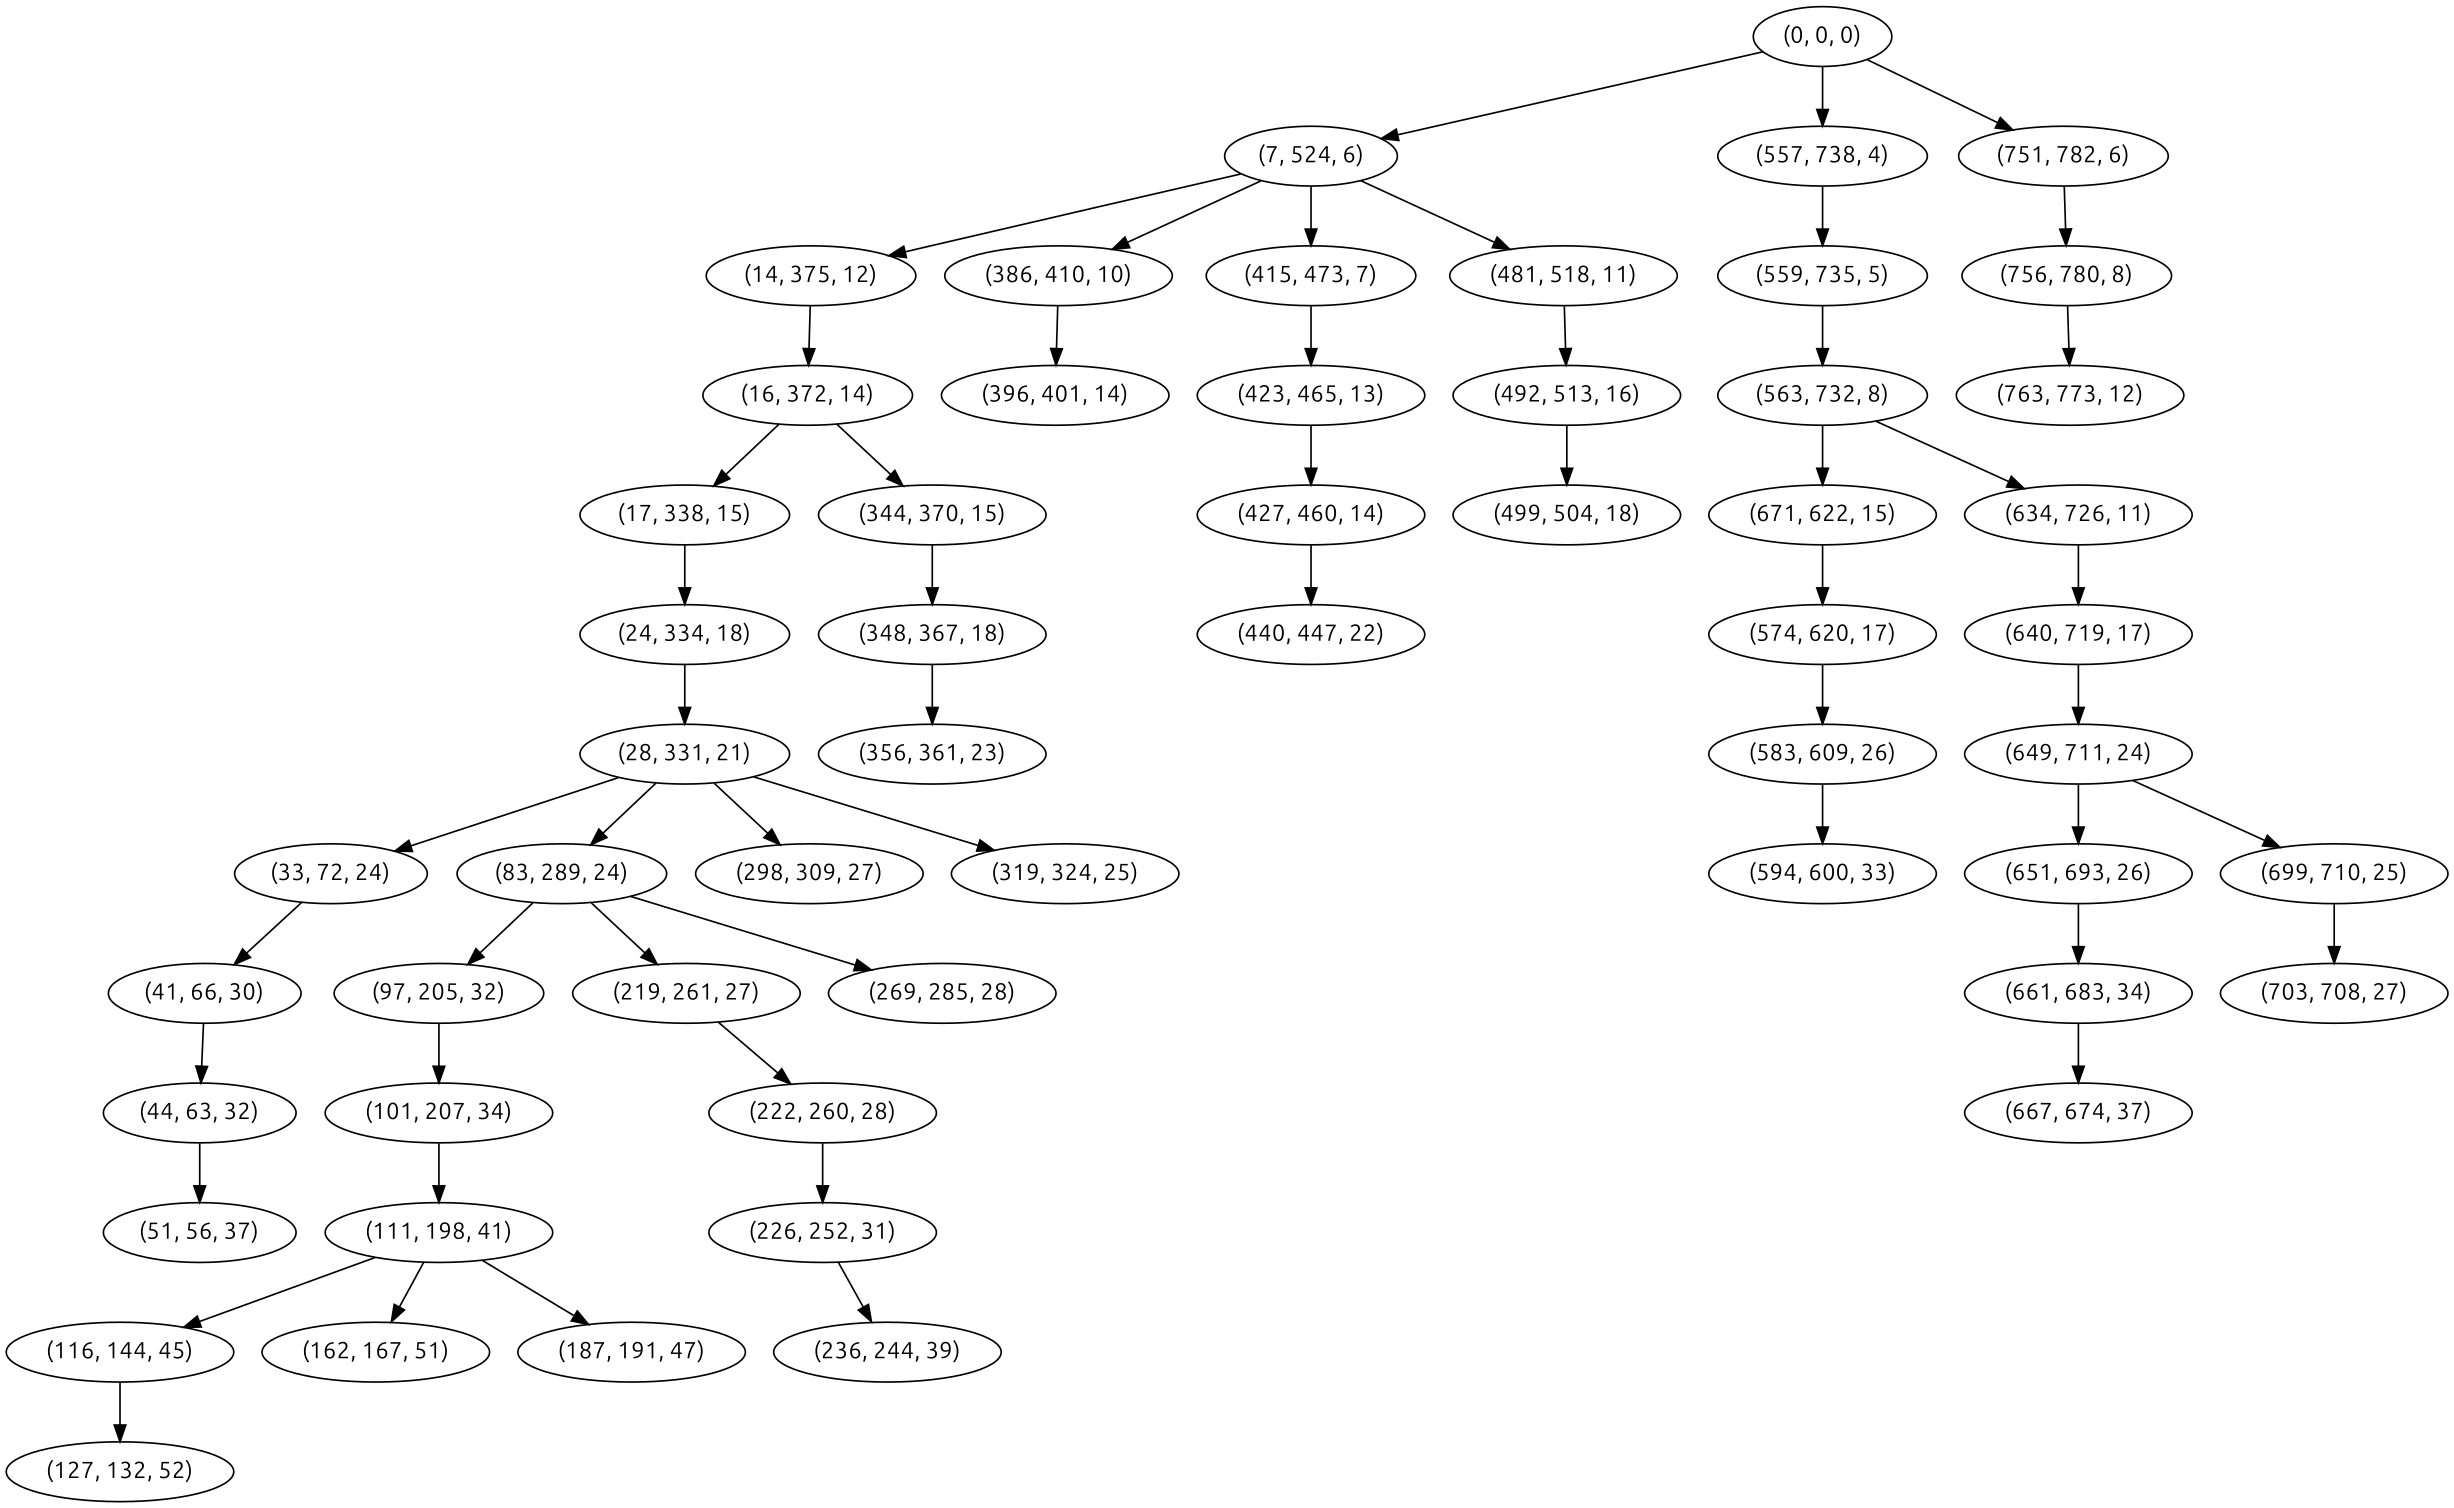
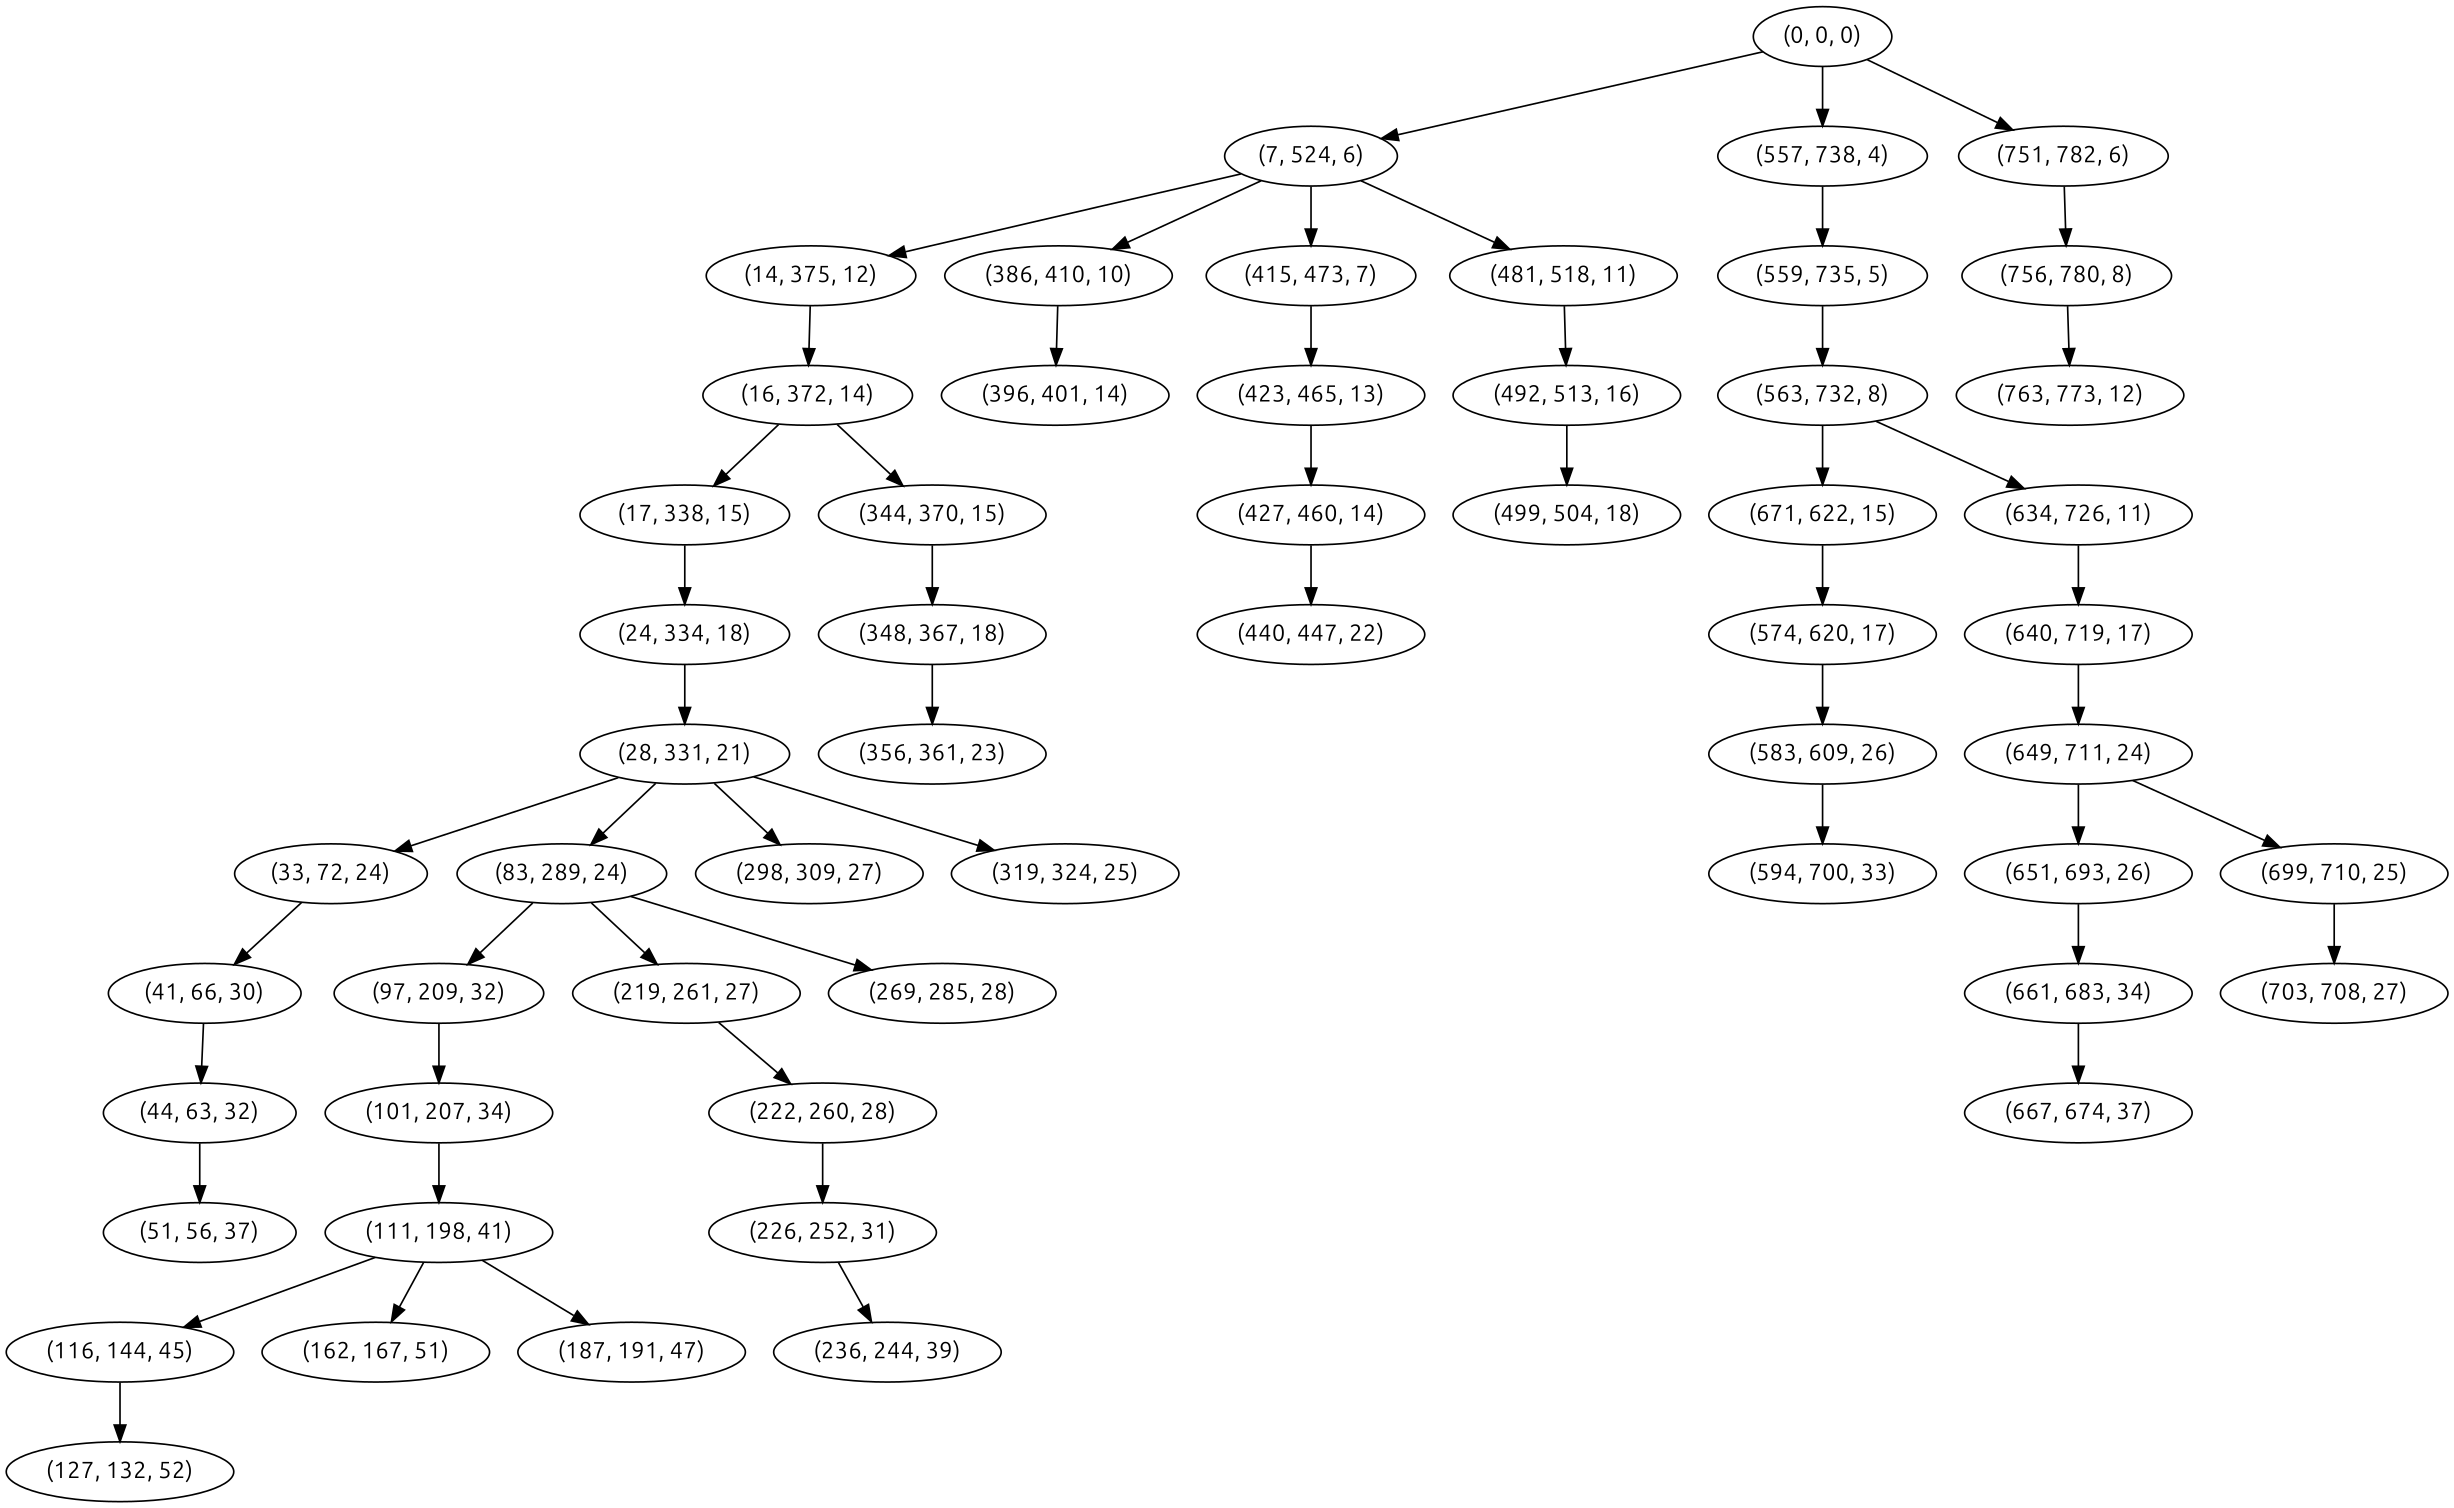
  digraph {
    fontname=Ubuntu
    node [fontname=Ubuntu]
    edge [fontname=Ubuntu]
    "(0, 0, 0)"
    "(7, 524, 6)"
    "(557, 738, 4)"
    "(751, 782, 6)"
    "(14, 375, 12)"
    "(386, 410, 10)"
    "(415, 473, 7)"
    "(481, 518, 11)"
    "(559, 735, 5)"
    "(756, 780, 8)"
    "(16, 372, 14)"
    "(396, 401, 14)"
    "(423, 465, 13)"
    "(492, 513, 16)"
    "(17, 338, 15)"
    "(344, 370, 15)"
    "(24, 334, 18)"
    "(348, 367, 18)"
    "(28, 331, 21)"
    "(33, 72, 24)"
    "(83, 289, 24)"
    "(298, 309, 27)"
    "(319, 324, 25)"
    "(41, 66, 30)"
-   "(97, 209, 32)" [label="(97, 205, 32)"]
+   "(97, 209, 32)"
    "(219, 261, 27)"
    "(269, 285, 28)"
    "(44, 63, 32)"
    "(51, 56, 37)"
    "(101, 207, 34)"
    "(222, 260, 28)"
    "(111, 198, 41)"
    "(116, 144, 45)"
    "(162, 167, 51)"
    "(187, 191, 47)"
    "(127, 132, 52)"
    "(226, 252, 31)"
    "(236, 244, 39)"
    "(356, 361, 23)"
    "(427, 460, 14)"
    "(440, 447, 22)"
    "(499, 504, 18)"
    "(563, 732, 8)"
    n44 [label="(671, 622, 15)"]
    "(634, 726, 11)"
    "(574, 620, 17)"
    "(640, 719, 17)"
    "(583, 609, 26)"
-   "(594, 600, 33)"
+   "(594, 600, 33)" [label="(594, 700, 33)"]
    "(649, 711, 24)"
    "(651, 693, 26)"
    "(699, 710, 25)"
    "(661, 683, 34)"
    "(703, 708, 27)"
    "(667, 674, 37)"
    "(763, 773, 12)"
    "(0, 0, 0)" -> "(7, 524, 6)"
    "(0, 0, 0)" -> "(557, 738, 4)"
    "(0, 0, 0)" -> "(751, 782, 6)"
    "(7, 524, 6)" -> "(14, 375, 12)"
    "(7, 524, 6)" -> "(386, 410, 10)"
    "(7, 524, 6)" -> "(415, 473, 7)"
    "(7, 524, 6)" -> "(481, 518, 11)"
    "(557, 738, 4)" -> "(559, 735, 5)"
    "(751, 782, 6)" -> "(756, 780, 8)"
    "(14, 375, 12)" -> "(16, 372, 14)"
    "(386, 410, 10)" -> "(396, 401, 14)"
    "(415, 473, 7)" -> "(423, 465, 13)"
    "(481, 518, 11)" -> "(492, 513, 16)"
    "(559, 735, 5)" -> "(563, 732, 8)"
    "(756, 780, 8)" -> "(763, 773, 12)"
    "(16, 372, 14)" -> "(17, 338, 15)"
    "(16, 372, 14)" -> "(344, 370, 15)"
    "(423, 465, 13)" -> "(427, 460, 14)"
    "(492, 513, 16)" -> "(499, 504, 18)"
    "(17, 338, 15)" -> "(24, 334, 18)"
    "(344, 370, 15)" -> "(348, 367, 18)"
    "(24, 334, 18)" -> "(28, 331, 21)"
    "(348, 367, 18)" -> "(356, 361, 23)"
    "(28, 331, 21)" -> "(33, 72, 24)"
    "(28, 331, 21)" -> "(83, 289, 24)"
    "(28, 331, 21)" -> "(298, 309, 27)"
    "(28, 331, 21)" -> "(319, 324, 25)"
    "(33, 72, 24)" -> "(41, 66, 30)"
    "(83, 289, 24)" -> "(97, 209, 32)"
    "(83, 289, 24)" -> "(219, 261, 27)"
    "(83, 289, 24)" -> "(269, 285, 28)"
    "(41, 66, 30)" -> "(44, 63, 32)"
    "(97, 209, 32)" -> "(101, 207, 34)"
    "(219, 261, 27)" -> "(222, 260, 28)"
    "(44, 63, 32)" -> "(51, 56, 37)"
    "(101, 207, 34)" -> "(111, 198, 41)"
    "(222, 260, 28)" -> "(226, 252, 31)"
    "(111, 198, 41)" -> "(116, 144, 45)"
    "(111, 198, 41)" -> "(162, 167, 51)"
    "(111, 198, 41)" -> "(187, 191, 47)"
    "(116, 144, 45)" -> "(127, 132, 52)"
    "(226, 252, 31)" -> "(236, 244, 39)"
    "(427, 460, 14)" -> "(440, 447, 22)"
    "(563, 732, 8)" -> n44
    "(563, 732, 8)" -> "(634, 726, 11)"
    n44 -> "(574, 620, 17)"
    "(634, 726, 11)" -> "(640, 719, 17)"
    "(574, 620, 17)" -> "(583, 609, 26)"
    "(640, 719, 17)" -> "(649, 711, 24)"
    "(583, 609, 26)" -> "(594, 600, 33)"
    "(649, 711, 24)" -> "(651, 693, 26)"
    "(649, 711, 24)" -> "(699, 710, 25)"
    "(651, 693, 26)" -> "(661, 683, 34)"
    "(699, 710, 25)" -> "(703, 708, 27)"
    "(661, 683, 34)" -> "(667, 674, 37)"
  }
